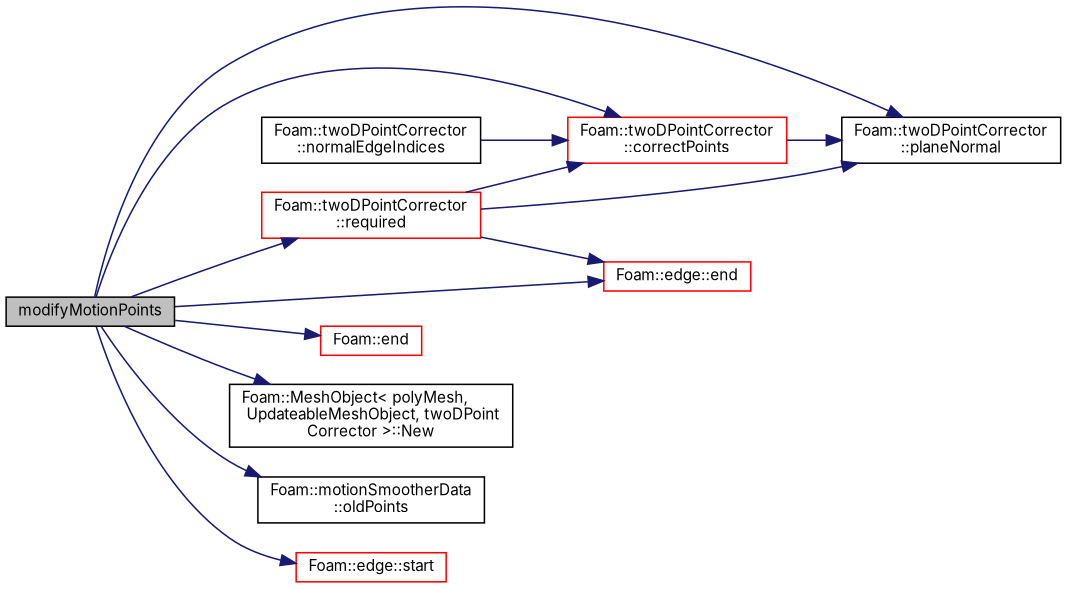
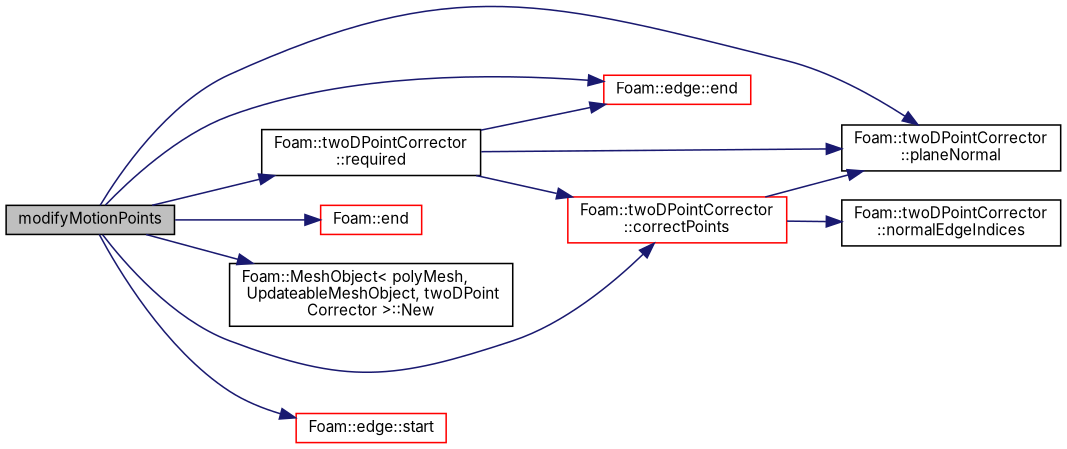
  digraph {
    fontname=Inter
    rankdir=LR
    node [color=black fontname=Inter fontsize=10 shape=record]
    edge [color=midnightblue fontname=Inter fontsize=10 labelfontname=Helvetica labelfontsize=10 style=solid]
    n1 [fillcolor=grey75 fontcolor=black height=0.2 label=modifyMotionPoints style=filled width=0.4]
    n2 [color=red height=0.2 label="Foam::twoDPointCorrector\l::correctPoints" width=0.4]
    n3 [height=0.2 label="Foam::twoDPointCorrector\l::planeNormal" width=0.4]
    n4 [color=red height=0.2 label="Foam::edge::end" width=0.4]
    n5 [color=red height=0.2 label="Foam::end" width=0.4]
    n6 [height=0.2 label="Foam::MeshObject\< polyMesh,\l UpdateableMeshObject, twoDPoint\lCorrector \>::New" width=0.4]
-   n7 [height=0.2 label="Foam::motionSmootherData\l::oldPoints" width=0.4]
-   n8 [color=red height=0.2 label="Foam::twoDPointCorrector\l::required" width=0.4]
+   n8 [height=0.2 label="Foam::twoDPointCorrector\l::required" width=0.4]
    n9 [color=red height=0.2 label="Foam::edge::start" width=0.4]
    n10 [height=0.2 label="Foam::twoDPointCorrector\l::normalEdgeIndices" width=0.4]
    n1 -> n2
    n1 -> n3
    n1 -> n4
    n1 -> n5
    n1 -> n6
-   n1 -> n7
    n1 -> n8
    n1 -> n9
    n2 -> n3
-   n10 -> n2
+   n2 -> n10
    n8 -> n2
    n8 -> n3
    n8 -> n4
  }
